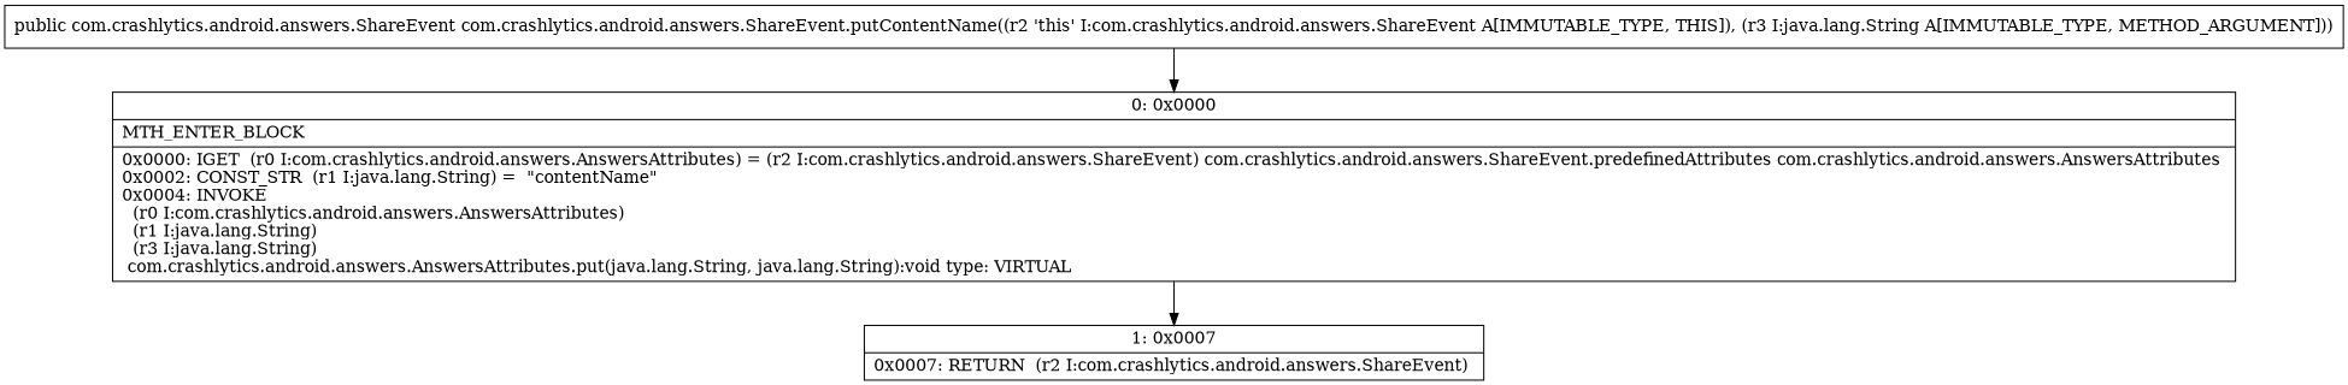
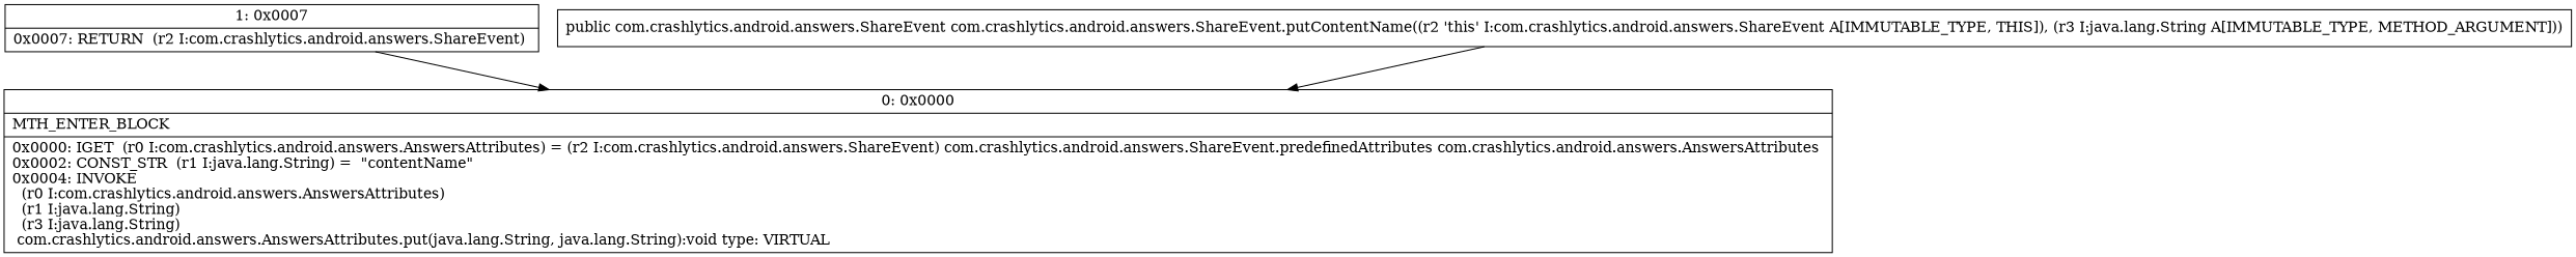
  digraph {
    node [shape=record]
    n1 [label="{0\:\ 0x0000|MTH_ENTER_BLOCK\l|0x0000: IGET  (r0 I:com.crashlytics.android.answers.AnswersAttributes) = (r2 I:com.crashlytics.android.answers.ShareEvent) com.crashlytics.android.answers.ShareEvent.predefinedAttributes com.crashlytics.android.answers.AnswersAttributes \l0x0002: CONST_STR  (r1 I:java.lang.String) =  \"contentName\" \l0x0004: INVOKE  \l  (r0 I:com.crashlytics.android.answers.AnswersAttributes)\l  (r1 I:java.lang.String)\l  (r3 I:java.lang.String)\l com.crashlytics.android.answers.AnswersAttributes.put(java.lang.String, java.lang.String):void type: VIRTUAL \l}"]
    n2 [label="{1\:\ 0x0007|0x0007: RETURN  (r2 I:com.crashlytics.android.answers.ShareEvent) \l}"]
    n3 [label="{public com.crashlytics.android.answers.ShareEvent com.crashlytics.android.answers.ShareEvent.putContentName((r2 'this' I:com.crashlytics.android.answers.ShareEvent A[IMMUTABLE_TYPE, THIS]), (r3 I:java.lang.String A[IMMUTABLE_TYPE, METHOD_ARGUMENT])) }"]
-   n1 -> n2
+   n2 -> n1
    n3 -> n1
  }
